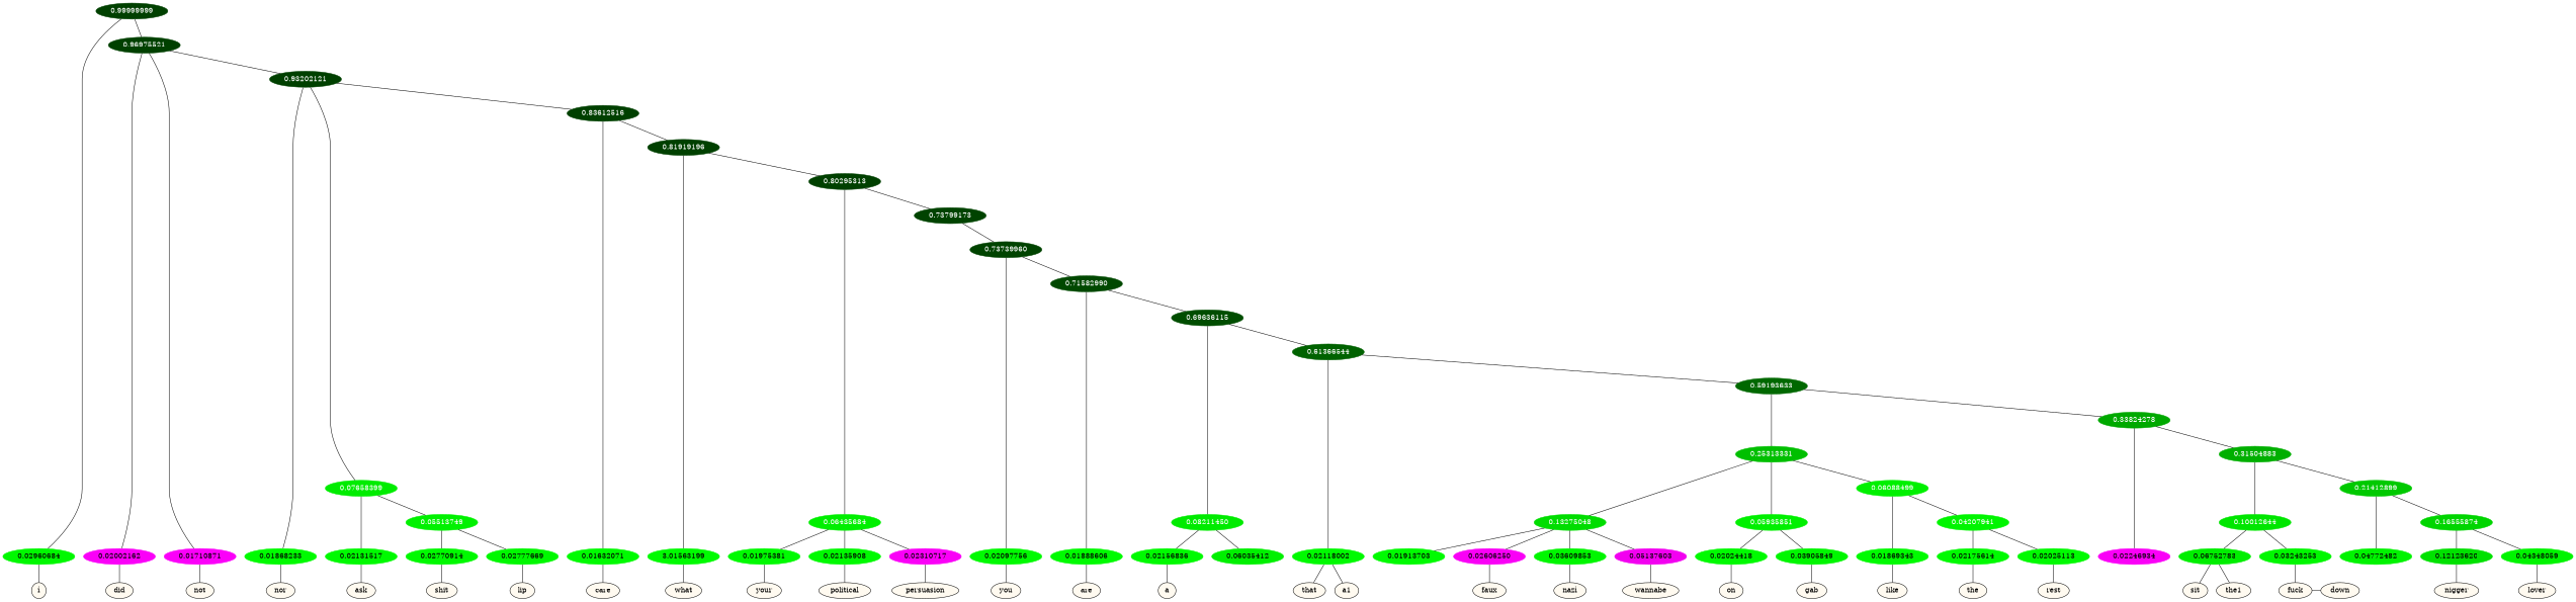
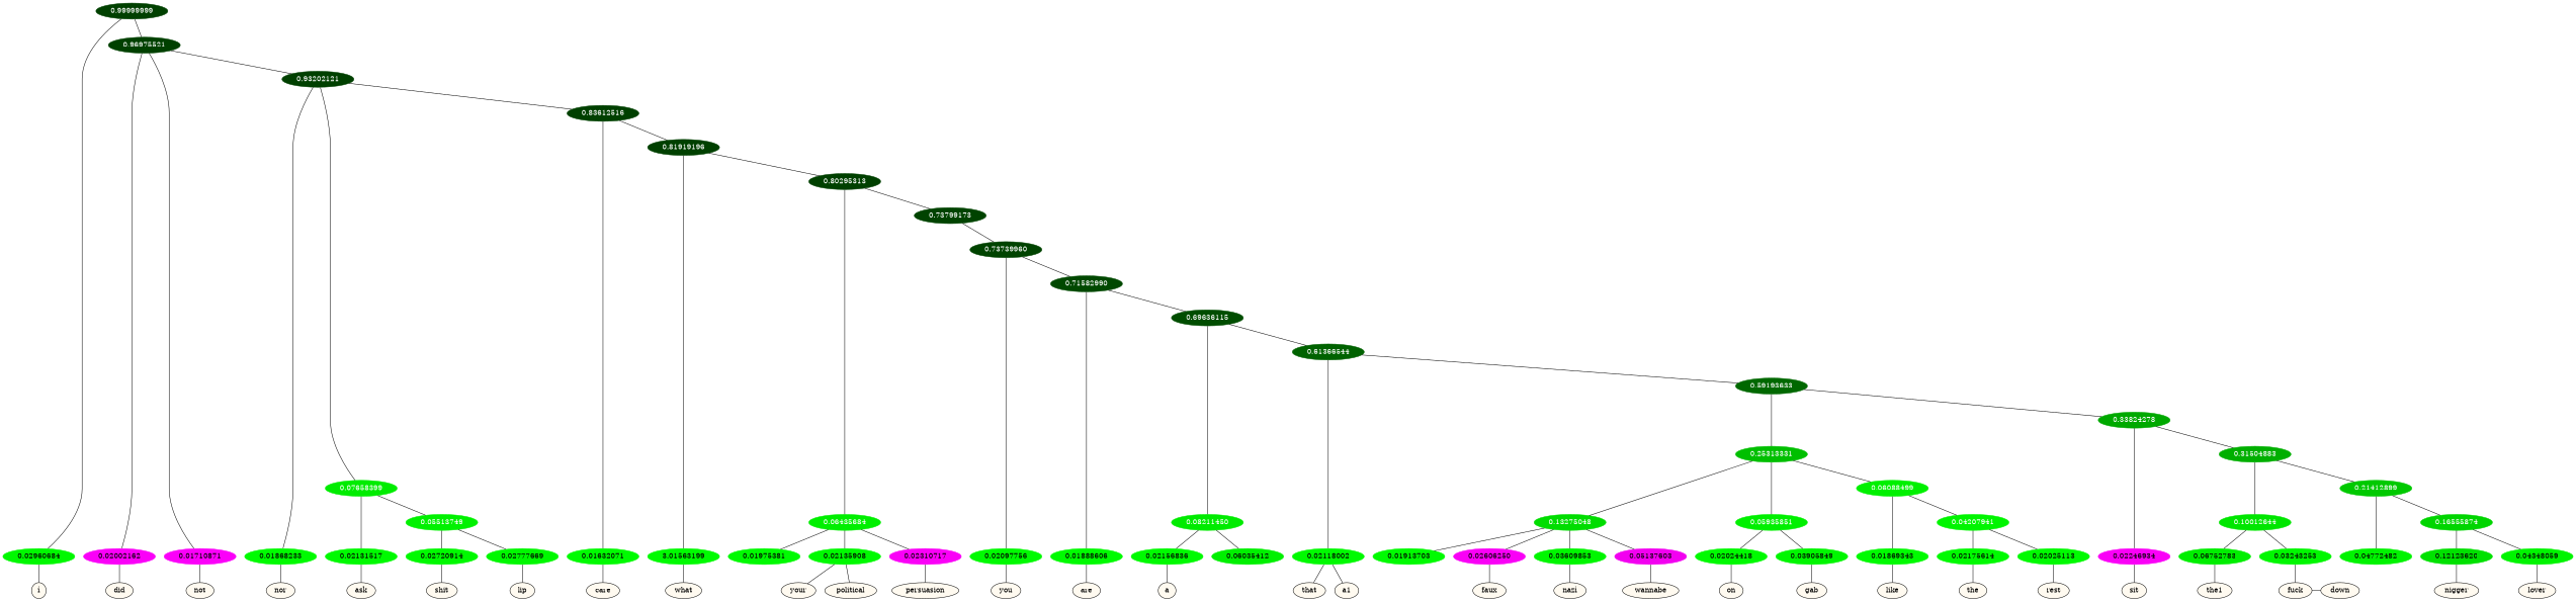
  graph {
    node [color=black format=png nodesep=0.001 ordering=out overlap_scaling=0.01 ranksep=0.001 style=filled fontcolor=black]
    n1 [fillcolor=floralwhite height=0.15 label=i style="filled,solid" width=0.15 fontcolor=""]
    n2 [fillcolor=floralwhite height=0.15 label=did style="filled,solid" width=0.15 fontcolor=""]
    n3 [fillcolor=floralwhite height=0.15 label=not style="filled,solid" width=0.15 fontcolor=""]
    n4 [fillcolor=floralwhite height=0.15 label=ask style="filled,solid" width=0.15 fontcolor=""]
    n5 [fillcolor=floralwhite height=0.15 label=shit style="filled,solid" width=0.15 fontcolor=""]
    n6 [fillcolor=floralwhite height=0.15 label=lip style="filled,solid" width=0.15 fontcolor=""]
    n7 [fillcolor=floralwhite height=0.15 label=nor style="filled,solid" width=0.15 fontcolor=""]
    n8 [fillcolor=floralwhite height=0.15 label=care style="filled,solid" width=0.15 fontcolor=""]
    n9 [fillcolor=floralwhite height=0.15 label=what style="filled,solid" width=0.15 fontcolor=""]
    n10 [fillcolor=floralwhite height=0.15 label=your style="filled,solid" width=0.15 fontcolor=""]
    n11 [fillcolor=floralwhite height=0.15 label=political style="filled,solid" width=0.15 fontcolor=""]
    n12 [fillcolor=floralwhite height=0.15 label=persuasion style="filled,solid" width=0.15 fontcolor=""]
    n13 [fillcolor=floralwhite height=0.15 label=you style="filled,solid" width=0.15 fontcolor=""]
    n14 [fillcolor=floralwhite height=0.15 label=are style="filled,solid" width=0.15 fontcolor=""]
    n15 [fillcolor=floralwhite height=0.15 label=a style="filled,solid" width=0.15 fontcolor=""]
    n16 [fillcolor=floralwhite height=0.15 label=that style="filled,solid" width=0.15 fontcolor=""]
    n17 [fillcolor=floralwhite height=0.15 label=a1 style="filled,solid" width=0.15 fontcolor=""]
    n18 [fillcolor=floralwhite height=0.15 label=faux style="filled,solid" width=0.15 fontcolor=""]
    n19 [fillcolor=floralwhite height=0.15 label=nazi style="filled,solid" width=0.15 fontcolor=""]
    n20 [fillcolor=floralwhite height=0.15 label=wannabe style="filled,solid" width=0.15 fontcolor=""]
    n21 [fillcolor=floralwhite height=0.15 label=on style="filled,solid" width=0.15 fontcolor=""]
    n22 [fillcolor=floralwhite height=0.15 label=gab style="filled,solid" width=0.15 fontcolor=""]
    n23 [fillcolor=floralwhite height=0.15 label=like style="filled,solid" width=0.15 fontcolor=""]
    n24 [fillcolor=floralwhite height=0.15 label=the style="filled,solid" width=0.15 fontcolor=""]
    n25 [fillcolor=floralwhite height=0.15 label=rest style="filled,solid" width=0.15 fontcolor=""]
    n26 [fillcolor=floralwhite height=0.15 label=sit style="filled,solid" width=0.15 fontcolor=""]
    n27 [fillcolor=floralwhite height=0.15 label=the1 style="filled,solid" width=0.15 fontcolor=""]
    n28 [fillcolor=floralwhite height=0.15 label=fuck style="filled,solid" width=0.15 fontcolor=""]
    n29 [fillcolor=floralwhite height=0.15 label=down style="filled,solid" width=0.15 fontcolor=""]
    n30 [fillcolor=floralwhite height=0.15 label=nigger style="filled,solid" width=0.15 fontcolor=""]
    n31 [fillcolor=floralwhite height=0.15 label=lover style="filled,solid" width=0.15 fontcolor=""]
    n32 [color="0.334 1.000 0.970" height=0.15 label=0.02960684 width=0.15]
    n33 [color="0.835 1.000 0.980" height=0.15 label=0.02002162 width=0.15]
    n34 [color="0.835 1.000 0.983" height=0.15 label=0.01710871 width=0.15]
    n35 [color="0.334 1.000 0.979" height=0.15 label=0.02131517 width=0.15]
-   n36 [color="0.334 1.000 0.973" height=0.15 label=0.02770914 width=0.15]
+   n36 [color="0.334 1.000 0.973" height=0.15 label=0.02720914 width=0.15]
    n37 [color="0.334 1.000 0.972" height=0.15 label=0.02777669 width=0.15]
    n38 [color="0.334 1.000 0.981" height=0.15 label=0.01868233 width=0.15]
    n39 [color="0.334 1.000 0.984" height=0.15 label=0.01632071 width=0.15]
    n40 [color="0.334 1.000 0.984" height=0.15 label=3.01563199 width=0.15]
    n41 [color="0.334 1.000 0.980" height=0.15 label=0.01975381 width=0.15]
    n42 [color="0.334 1.000 0.979" height=0.15 label=0.02135908 width=0.15]
    n43 [color="0.835 1.000 0.977" height=0.15 label=0.02310717 width=0.15]
    n44 [color="0.334 1.000 0.979" height=0.15 label=0.02097756 width=0.15]
    n45 [color="0.334 1.000 0.981" height=0.15 label=0.01888606 width=0.15]
    n46 [color="0.334 1.000 0.978" height=0.15 label=0.02156836 width=0.15]
    n47 [color="0.334 1.000 0.940" height=0.15 label=0.06035412 width=0.15]
    n48 [color="0.334 1.000 0.979" height=0.15 label=0.02118002 width=0.15]
    n49 [color="0.334 1.000 0.981" height=0.15 label=0.01913703 width=0.15]
    n50 [color="0.835 1.000 0.974" height=0.15 label=0.02606250 width=0.15]
    n51 [color="0.334 1.000 0.964" height=0.15 label=0.03609853 width=0.15]
    n52 [color="0.835 1.000 0.949" height=0.15 label=0.05137603 width=0.15]
    n53 [color="0.334 1.000 0.980" height=0.15 label=0.02024418 width=0.15]
    n54 [color="0.334 1.000 0.961" height=0.15 label=0.03905849 width=0.15]
    n55 [color="0.334 1.000 0.981" height=0.15 label=0.01869343 width=0.15]
    n56 [color="0.334 1.000 0.978" height=0.15 label=0.02175614 width=0.15]
    n57 [color="0.334 1.000 0.980" height=0.15 label=0.02025113 width=0.15]
    n58 [color="0.835 1.000 0.978" height=0.15 label=0.02246934 width=0.15]
    n59 [color="0.334 1.000 0.932" height=0.15 label=0.06752783 width=0.15]
    n60 [color="0.334 1.000 0.968" height=0.15 label=0.03243253 width=0.15]
    n61 [color="0.334 1.000 0.952" height=0.15 label=0.04772482 width=0.15]
    n62 [color="0.334 1.000 0.879" height=0.15 label=0.12123620 width=0.15]
    n63 [color="0.334 1.000 0.957" height=0.15 label=0.04348059 width=0.15]
    n64 [color="0.334 1.000 0.250" fontcolor=grey99 height=0.15 label=0.99999999 width=0.15]
    n65 [color="0.334 1.000 0.250" fontcolor=grey99 height=0.15 label=0.96975521 width=0.15]
    n66 [color="0.334 1.000 0.250" fontcolor=grey99 height=0.15 label=0.93202121 width=0.15]
    n67 [color="0.334 1.000 0.923" fontcolor=grey99 height=0.15 label=0.07658399 width=0.15]
    n68 [color="0.334 1.000 0.250" fontcolor=grey99 height=0.15 label=0.83612516 width=0.15]
    n69 [color="0.334 1.000 0.945" fontcolor=grey99 height=0.15 label=0.05513749 width=0.15]
    n70 [color="0.334 1.000 0.250" fontcolor=grey99 height=0.15 label=0.81919196 width=0.15]
    n71 [color="0.334 1.000 0.250" fontcolor=grey99 height=0.15 label=0.80295313 width=0.15]
    n72 [color="0.334 1.000 0.936" fontcolor=grey99 height=0.15 label=0.06435684 width=0.15]
    n73 [color="0.334 1.000 0.262" fontcolor=grey99 height=0.15 label=0.73799173 width=0.15]
    n74 [color="0.334 1.000 0.263" fontcolor=grey99 height=0.15 label=0.73739960 width=0.15]
    n75 [color="0.334 1.000 0.284" fontcolor=grey99 height=0.15 label=0.71582990 width=0.15]
    n76 [color="0.334 1.000 0.304" fontcolor=grey99 height=0.15 label=0.69636115 width=0.15]
    n77 [color="0.334 1.000 0.918" fontcolor=grey99 height=0.15 label=0.08211450 width=0.15]
    n78 [color="0.334 1.000 0.386" fontcolor=grey99 height=0.15 label=0.61366544 width=0.15]
    n79 [color="0.334 1.000 0.408" fontcolor=grey99 height=0.15 label=0.59193633 width=0.15]
    n80 [color="0.334 1.000 0.747" fontcolor=grey99 height=0.15 label=0.25313331 width=0.15]
    n81 [color="0.334 1.000 0.662" fontcolor=grey99 height=0.15 label=0.33824278 width=0.15]
    n82 [color="0.334 1.000 0.867" fontcolor=grey99 height=0.15 label=0.13275048 width=0.15]
    n83 [color="0.334 1.000 0.941" fontcolor=grey99 height=0.15 label=0.05935851 width=0.15]
    n84 [color="0.334 1.000 0.939" fontcolor=grey99 height=0.15 label=0.06088499 width=0.15]
    n85 [color="0.334 1.000 0.685" fontcolor=grey99 height=0.15 label=0.31504883 width=0.15]
    n86 [color="0.334 1.000 0.958" fontcolor=grey99 height=0.15 label=0.04207941 width=0.15]
    n87 [color="0.334 1.000 0.900" fontcolor=grey99 height=0.15 label=0.10012644 width=0.15]
    n88 [color="0.334 1.000 0.786" fontcolor=grey99 height=0.15 label=0.21412899 width=0.15]
    n89 [color="0.334 1.000 0.834" fontcolor=grey99 height=0.15 label=0.16555874 width=0.15]
    subgraph sub_1 {
      rank=same
      n1
      n2
      n3
      n4
      n5
      n6
      n7
      n8
      n9
      n10
      n11
      n12
      n13
      n14
      n15
      n16
      n17
      n18
      n19
      n20
      n21
      n22
      n23
      n24
      n25
      n26
      n27
      n28
      n29
      n30
      n31
    }
    subgraph sub_2 {
      rank=same
      n32
      n33
      n34
      n35
      n36
      n37
      n38
      n39
      n40
      n41
      n42
      n43
      n44
      n45
      n46
      n47
      n48
      n49
      n50
      n51
      n52
      n53
      n54
      n55
      n56
      n57
      n58
      n59
      n60
      n61
      n62
      n63
    }
    n28 -- n29
    n32 -- n1
    n33 -- n2
    n34 -- n3
    n35 -- n4
    n36 -- n5
    n37 -- n6
    n38 -- n7
    n39 -- n8
    n40 -- n9
-   n41 -- n10
+   n42 -- n10
    n42 -- n11
    n43 -- n12
    n44 -- n13
    n45 -- n14
    n46 -- n15
    n48 -- n16
    n48 -- n17
    n50 -- n18
    n51 -- n19
    n52 -- n20
    n53 -- n21
    n54 -- n22
    n55 -- n23
    n56 -- n24
    n57 -- n25
-   n59 -- n26
+   n58 -- n26
    n59 -- n27
    n60 -- n28
    n62 -- n30
    n63 -- n31
    n64 -- n32
    n64 -- n65
    n65 -- n33
    n65 -- n34
    n65 -- n66
    n66 -- n38
    n66 -- n67
    n66 -- n68
    n67 -- n35
    n67 -- n69
    n68 -- n39
    n68 -- n70
    n69 -- n36
    n69 -- n37
    n70 -- n40
    n70 -- n71
    n71 -- n72
    n71 -- n73
    n72 -- n41
    n72 -- n42
    n72 -- n43
    n73 -- n74
    n74 -- n44
    n74 -- n75
    n75 -- n45
    n75 -- n76
    n76 -- n77
    n76 -- n78
    n77 -- n46
    n77 -- n47
    n78 -- n48
    n78 -- n79
    n79 -- n80
    n79 -- n81
    n80 -- n82
    n80 -- n83
    n80 -- n84
    n81 -- n58
    n81 -- n85
    n82 -- n49
    n82 -- n50
    n82 -- n51
    n82 -- n52
    n83 -- n53
    n83 -- n54
    n84 -- n55
    n84 -- n86
    n85 -- n87
    n85 -- n88
    n86 -- n56
    n86 -- n57
    n87 -- n59
    n87 -- n60
    n88 -- n61
    n88 -- n89
    n89 -- n62
    n89 -- n63
  }
